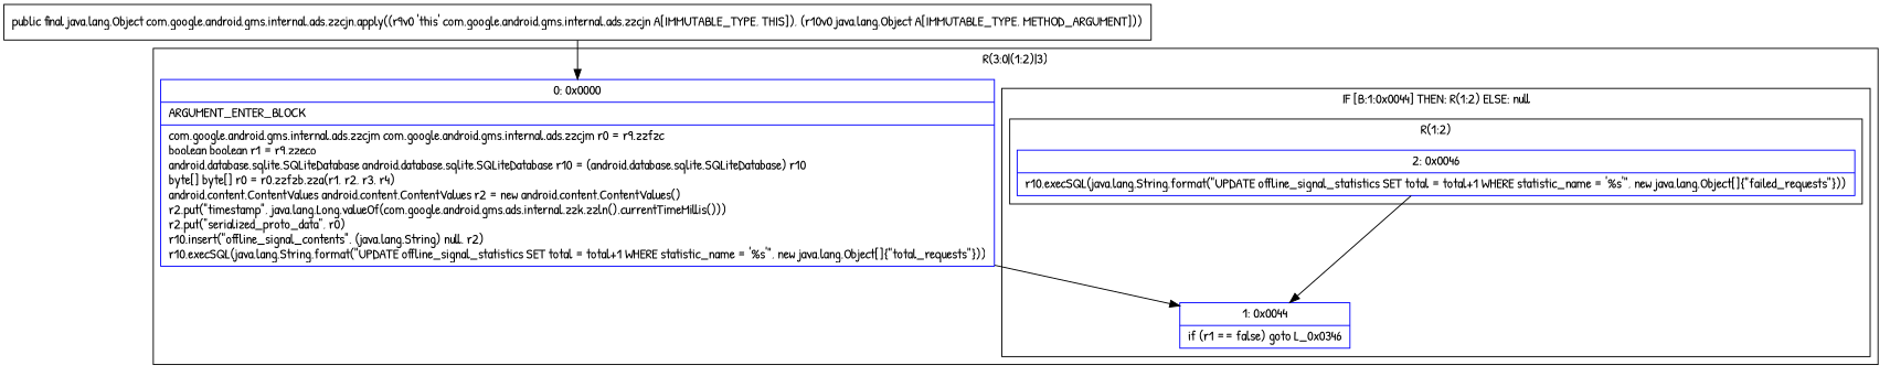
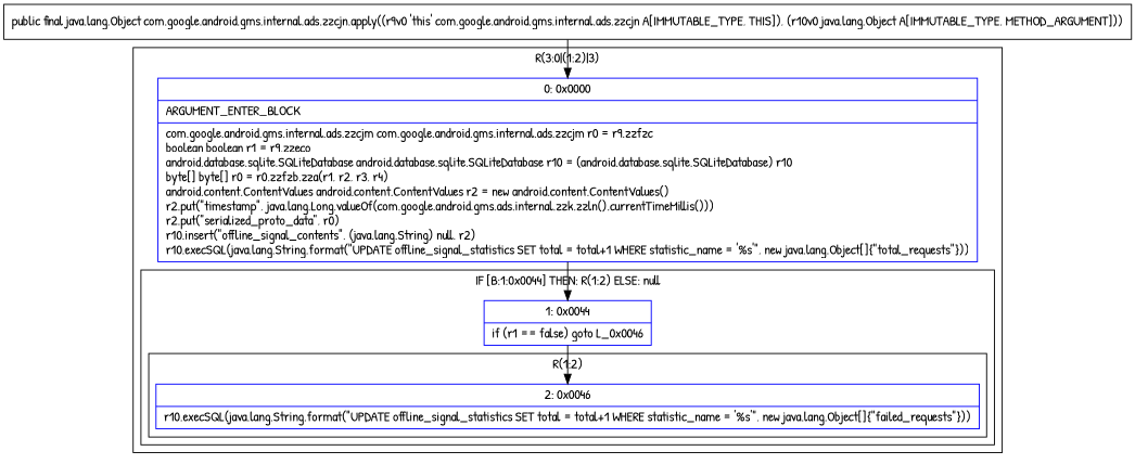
  digraph {
    fontname="Patrick Hand"
    node [color=blue fontname="Patrick Hand" shape=record]
    edge [fontname="Patrick Hand"]
    n1 [label="{2\:\ 0x0046|r10.execSQL(java.lang.String.format(\"UPDATE offline_signal_statistics SET total = total+1 WHERE statistic_name = '%s'\", new java.lang.Object[]\{\"failed_requests\"\}))\l}"]
-   n2 [label="{1\:\ 0x0044|if (r1 == false) goto L_0x0346\l}"]
+   n2 [label="{1\:\ 0x0044|if (r1 == false) goto L_0x0046\l}"]
    n3 [label="{0\:\ 0x0000|ARGUMENT_ENTER_BLOCK\l|com.google.android.gms.internal.ads.zzcjm com.google.android.gms.internal.ads.zzcjm r0 = r9.zzfzc\lboolean boolean r1 = r9.zzeco\landroid.database.sqlite.SQLiteDatabase android.database.sqlite.SQLiteDatabase r10 = (android.database.sqlite.SQLiteDatabase) r10\lbyte[] byte[] r0 = r0.zzfzb.zza(r1, r2, r3, r4)\landroid.content.ContentValues android.content.ContentValues r2 = new android.content.ContentValues()\lr2.put(\"timestamp\", java.lang.Long.valueOf(com.google.android.gms.ads.internal.zzk.zzln().currentTimeMillis()))\lr2.put(\"serialized_proto_data\", r0)\lr10.insert(\"offline_signal_contents\", (java.lang.String) null, r2)\lr10.execSQL(java.lang.String.format(\"UPDATE offline_signal_statistics SET total = total+1 WHERE statistic_name = '%s'\", new java.lang.Object[]\{\"total_requests\"\}))\l}"]
    n4 [label="{public final java.lang.Object com.google.android.gms.internal.ads.zzcjn.apply((r9v0 'this' com.google.android.gms.internal.ads.zzcjn A[IMMUTABLE_TYPE, THIS]), (r10v0 java.lang.Object A[IMMUTABLE_TYPE, METHOD_ARGUMENT])) }" color=""]
    subgraph cluster_1 {
      label="R(3:0|(1:2)|3)"
      n3
      subgraph cluster_2 {
        label="IF [B:1:0x0044] THEN: R(1:2) ELSE: null"
        n2
        subgraph cluster_3 {
          label="R(1:2)"
          n1
        }
      }
    }
-   n1 -> n2
+   n2 -> n1
    n3 -> n2
    n4 -> n3
  }
